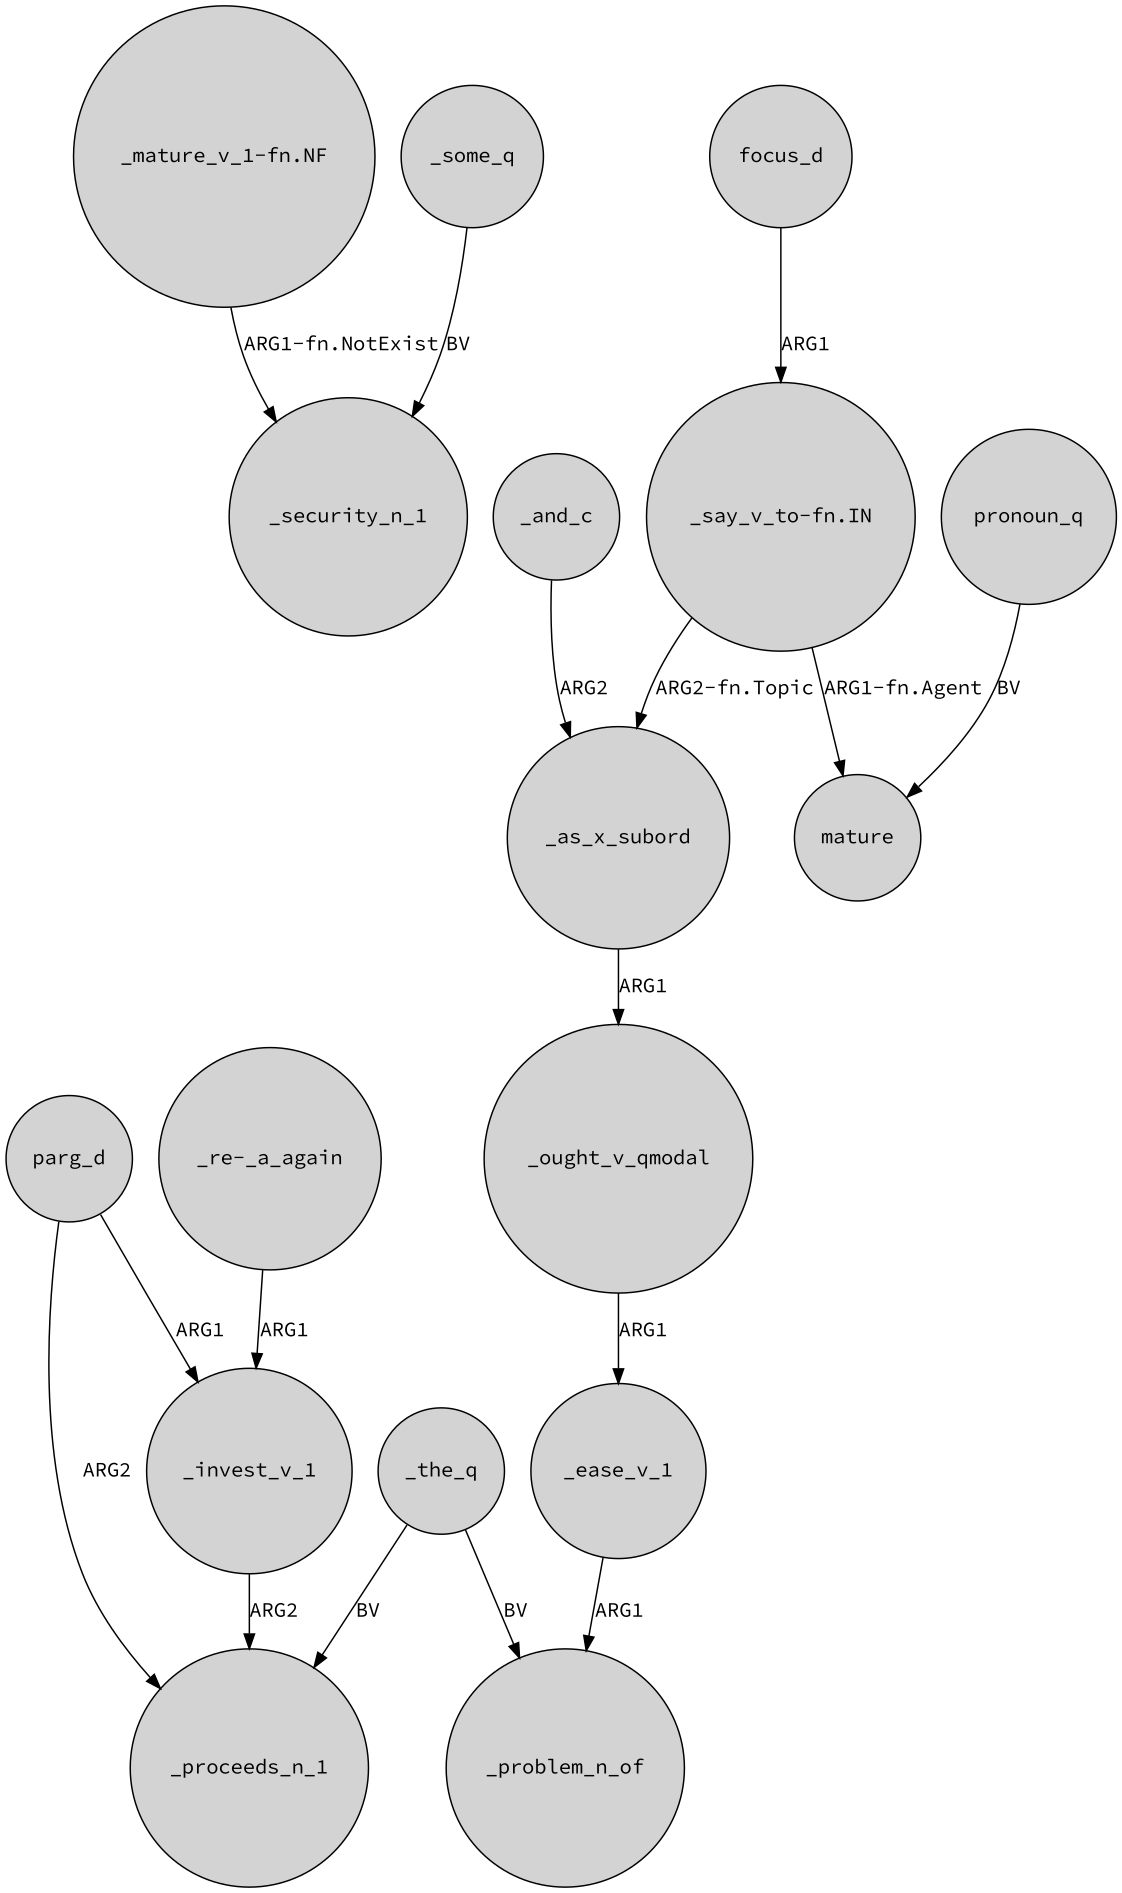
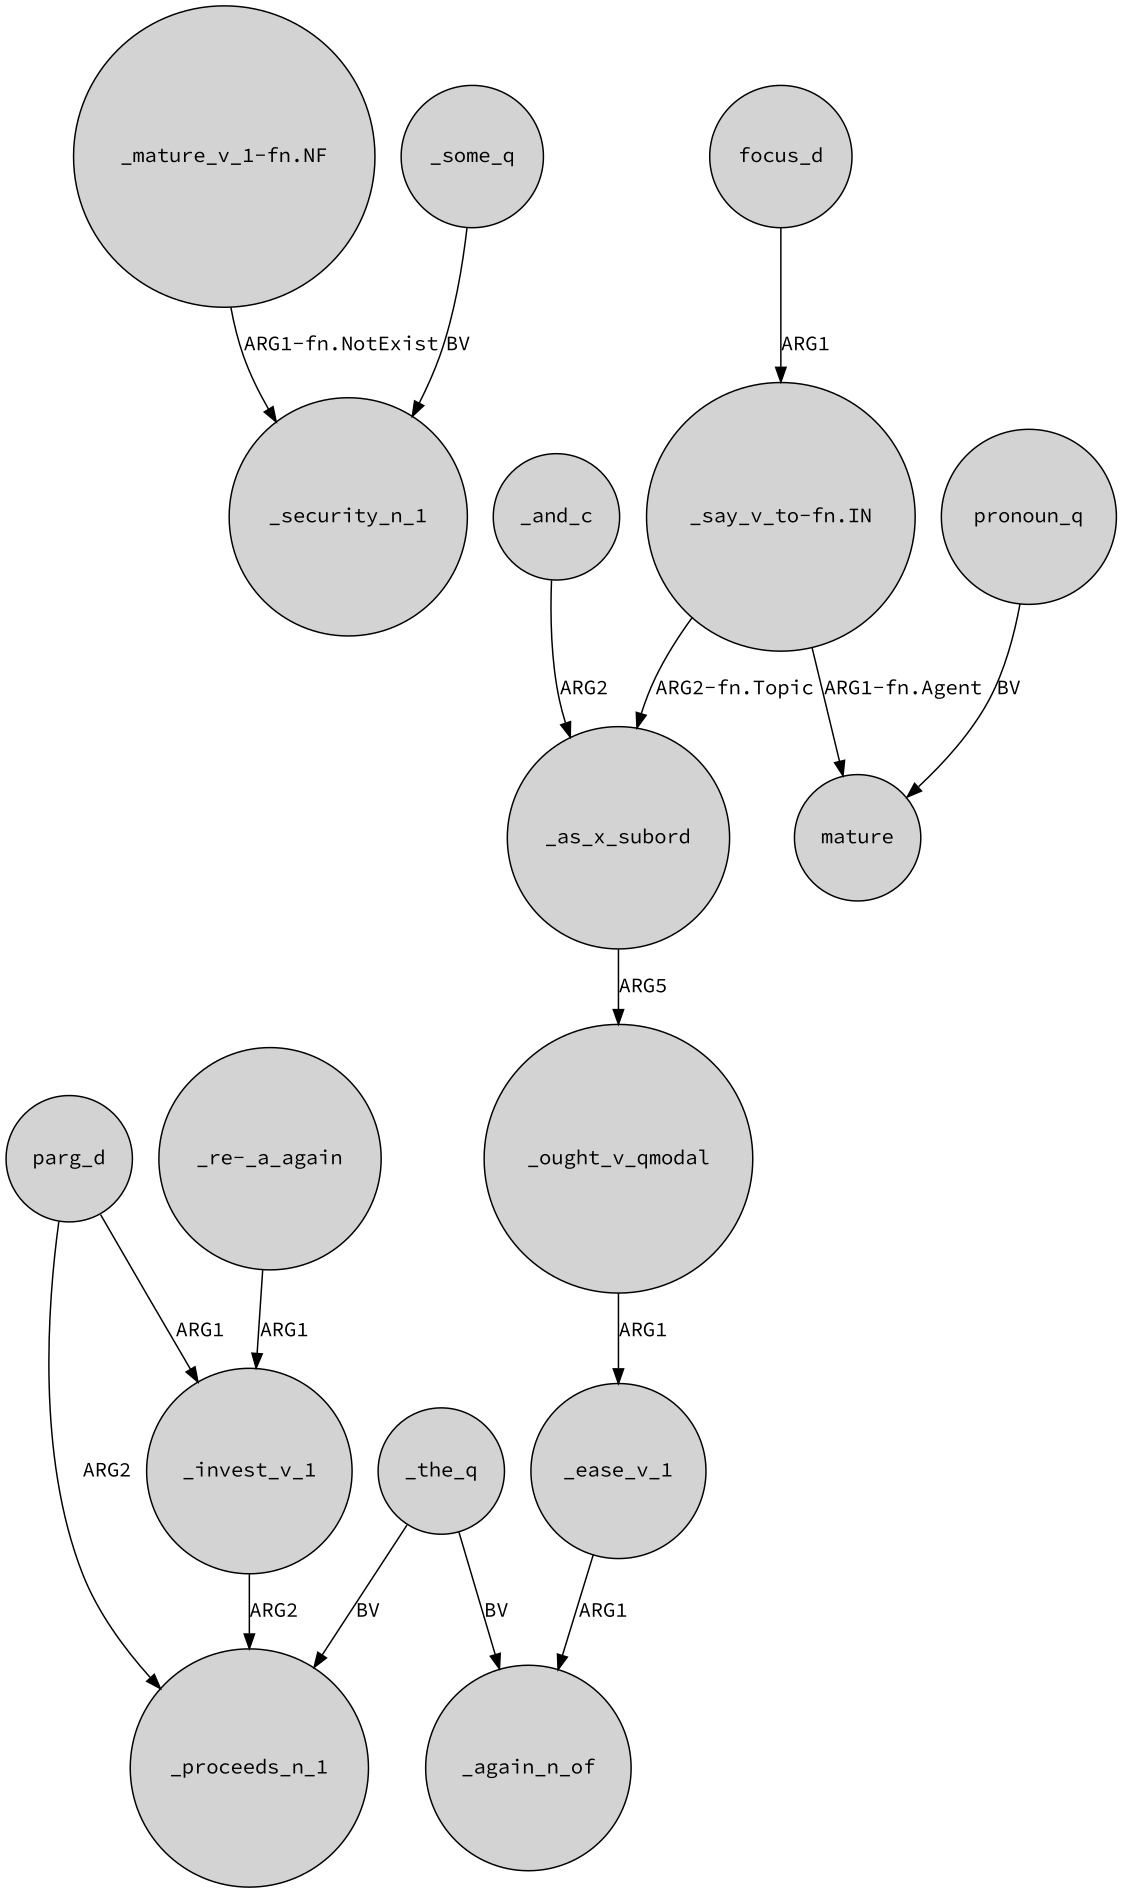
  digraph {
    fontname="Source Code Pro"
    node [fontname="Source Code Pro" shape=circle style=filled]
    edge [fontname="Source Code Pro"]
    "_mature_v_1-fn.NF"
    _security_n_1
    _invest_v_1
    _proceeds_n_1
    parg_d
    _the_q
-   _problem_n_of
+   _problem_n_of [label=_again_n_of]
    n8 [label=mature]
    pronoun_q
    _as_x_subord
    _ought_v_qmodal
    _and_c
    _ease_v_1
    "_re-_a_again"
    "_say_v_to-fn.IN"
    _some_q
    focus_d
    "_mature_v_1-fn.NF" -> _security_n_1 [label="ARG1-fn.NotExist"]
    _invest_v_1 -> _proceeds_n_1 [label=ARG2]
    parg_d -> _invest_v_1 [label=ARG1]
    parg_d -> _proceeds_n_1 [label=ARG2]
    _the_q -> _proceeds_n_1 [label=BV]
    _the_q -> _problem_n_of [label=BV]
    pronoun_q -> n8 [label=BV]
-   _as_x_subord -> _ought_v_qmodal [label=ARG1]
+   _as_x_subord -> _ought_v_qmodal [label=ARG5]
    _ought_v_qmodal -> _ease_v_1 [label=ARG1]
    _and_c -> _as_x_subord [label=ARG2]
    _ease_v_1 -> _problem_n_of [label=ARG1]
    "_re-_a_again" -> _invest_v_1 [label=ARG1]
    "_say_v_to-fn.IN" -> n8 [label="ARG1-fn.Agent"]
    "_say_v_to-fn.IN" -> _as_x_subord [label="ARG2-fn.Topic"]
    _some_q -> _security_n_1 [label=BV]
    focus_d -> "_say_v_to-fn.IN" [label=ARG1]
  }
